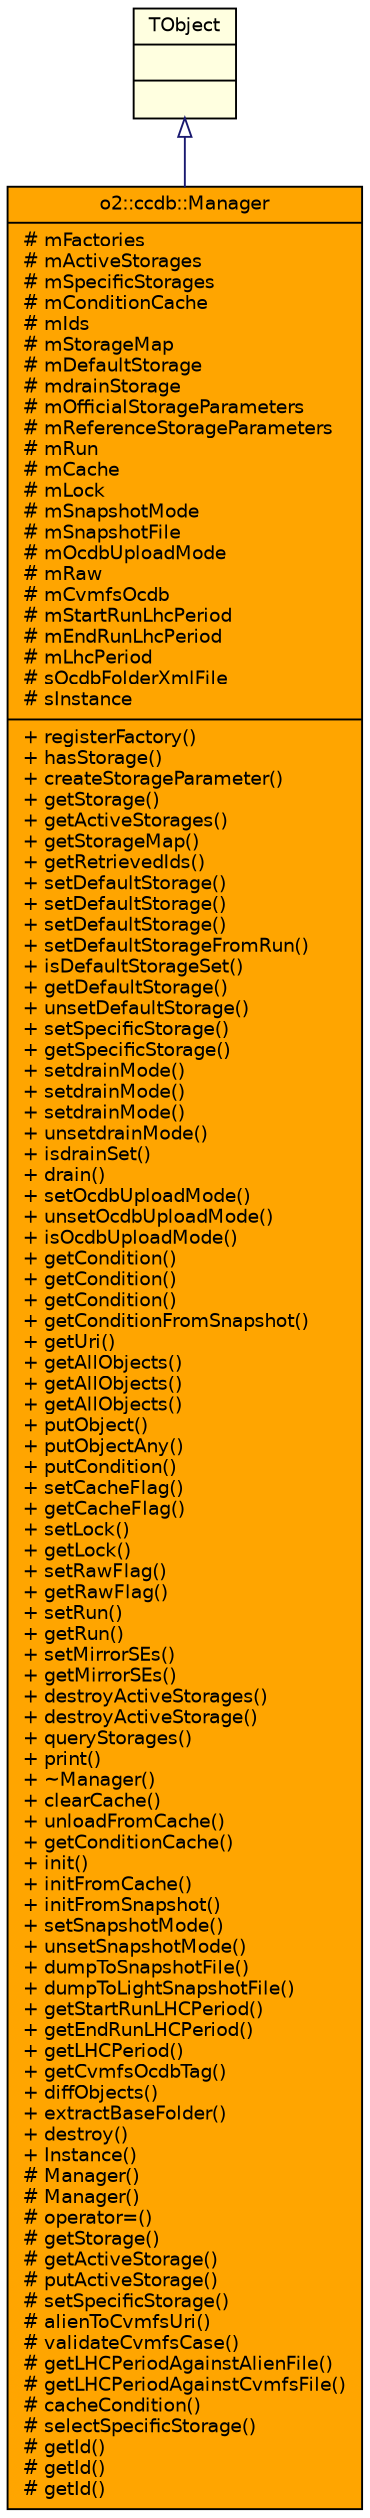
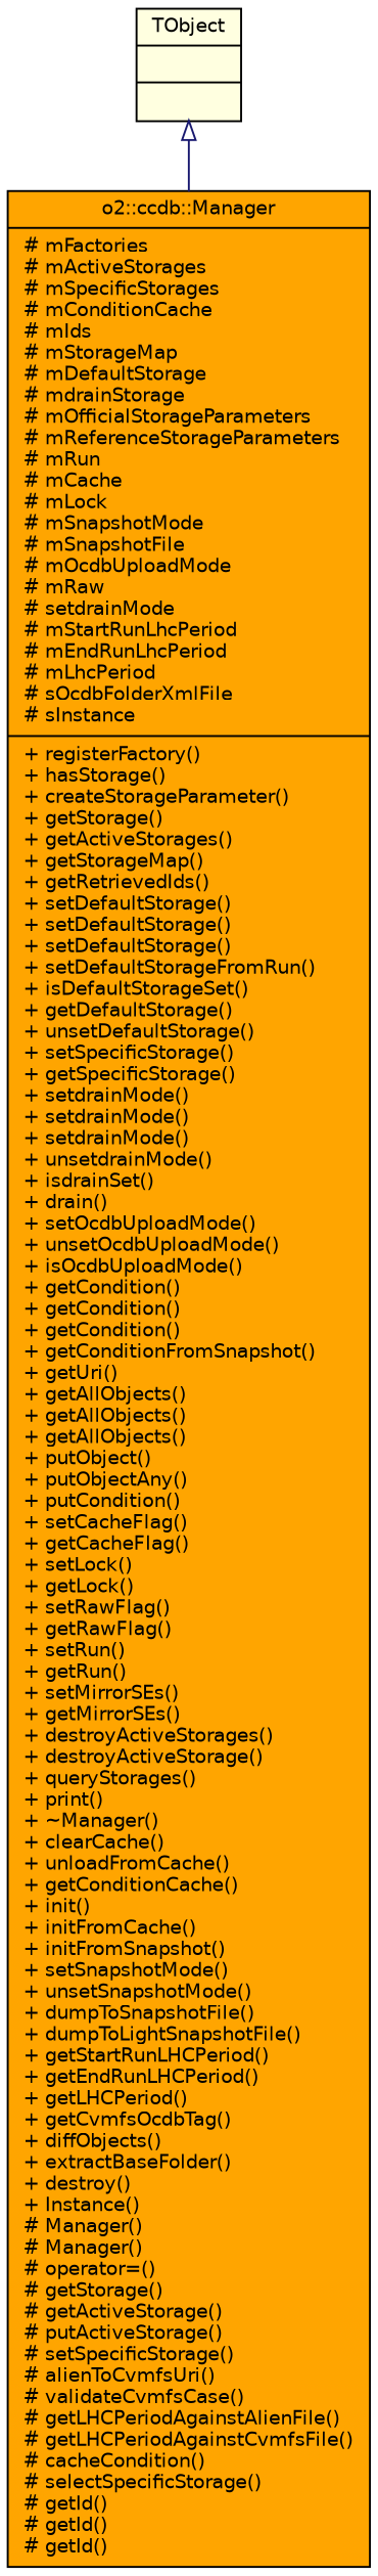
  digraph {
    node [color=black fontname=Helvetica fontsize=10 shape=record style=filled]
-   n1 [fillcolor=orange fontcolor=black height=0.2 label="{o2::ccdb::Manager\n|# mFactories\l# mActiveStorages\l# mSpecificStorages\l# mConditionCache\l# mIds\l# mStorageMap\l# mDefaultStorage\l# mdrainStorage\l# mOfficialStorageParameters\l# mReferenceStorageParameters\l# mRun\l# mCache\l# mLock\l# mSnapshotMode\l# mSnapshotFile\l# mOcdbUploadMode\l# mRaw\l# mCvmfsOcdb\l# mStartRunLhcPeriod\l# mEndRunLhcPeriod\l# mLhcPeriod\l# sOcdbFolderXmlFile\l# sInstance\l|+ registerFactory()\l+ hasStorage()\l+ createStorageParameter()\l+ getStorage()\l+ getActiveStorages()\l+ getStorageMap()\l+ getRetrievedIds()\l+ setDefaultStorage()\l+ setDefaultStorage()\l+ setDefaultStorage()\l+ setDefaultStorageFromRun()\l+ isDefaultStorageSet()\l+ getDefaultStorage()\l+ unsetDefaultStorage()\l+ setSpecificStorage()\l+ getSpecificStorage()\l+ setdrainMode()\l+ setdrainMode()\l+ setdrainMode()\l+ unsetdrainMode()\l+ isdrainSet()\l+ drain()\l+ setOcdbUploadMode()\l+ unsetOcdbUploadMode()\l+ isOcdbUploadMode()\l+ getCondition()\l+ getCondition()\l+ getCondition()\l+ getConditionFromSnapshot()\l+ getUri()\l+ getAllObjects()\l+ getAllObjects()\l+ getAllObjects()\l+ putObject()\l+ putObjectAny()\l+ putCondition()\l+ setCacheFlag()\l+ getCacheFlag()\l+ setLock()\l+ getLock()\l+ setRawFlag()\l+ getRawFlag()\l+ setRun()\l+ getRun()\l+ setMirrorSEs()\l+ getMirrorSEs()\l+ destroyActiveStorages()\l+ destroyActiveStorage()\l+ queryStorages()\l+ print()\l+ ~Manager()\l+ clearCache()\l+ unloadFromCache()\l+ getConditionCache()\l+ init()\l+ initFromCache()\l+ initFromSnapshot()\l+ setSnapshotMode()\l+ unsetSnapshotMode()\l+ dumpToSnapshotFile()\l+ dumpToLightSnapshotFile()\l+ getStartRunLHCPeriod()\l+ getEndRunLHCPeriod()\l+ getLHCPeriod()\l+ getCvmfsOcdbTag()\l+ diffObjects()\l+ extractBaseFolder()\l+ destroy()\l+ Instance()\l# Manager()\l# Manager()\l# operator=()\l# getStorage()\l# getActiveStorage()\l# putActiveStorage()\l# setSpecificStorage()\l# alienToCvmfsUri()\l# validateCvmfsCase()\l# getLHCPeriodAgainstAlienFile()\l# getLHCPeriodAgainstCvmfsFile()\l# cacheCondition()\l# selectSpecificStorage()\l# getId()\l# getId()\l# getId()\l}" width=0.4]
+   n1 [fillcolor=orange fontcolor=black height=0.2 label="{o2::ccdb::Manager\n|# mFactories\l# mActiveStorages\l# mSpecificStorages\l# mConditionCache\l# mIds\l# mStorageMap\l# mDefaultStorage\l# mdrainStorage\l# mOfficialStorageParameters\l# mReferenceStorageParameters\l# mRun\l# mCache\l# mLock\l# mSnapshotMode\l# mSnapshotFile\l# mOcdbUploadMode\l# mRaw\l# setdrainMode\l# mStartRunLhcPeriod\l# mEndRunLhcPeriod\l# mLhcPeriod\l# sOcdbFolderXmlFile\l# sInstance\l|+ registerFactory()\l+ hasStorage()\l+ createStorageParameter()\l+ getStorage()\l+ getActiveStorages()\l+ getStorageMap()\l+ getRetrievedIds()\l+ setDefaultStorage()\l+ setDefaultStorage()\l+ setDefaultStorage()\l+ setDefaultStorageFromRun()\l+ isDefaultStorageSet()\l+ getDefaultStorage()\l+ unsetDefaultStorage()\l+ setSpecificStorage()\l+ getSpecificStorage()\l+ setdrainMode()\l+ setdrainMode()\l+ setdrainMode()\l+ unsetdrainMode()\l+ isdrainSet()\l+ drain()\l+ setOcdbUploadMode()\l+ unsetOcdbUploadMode()\l+ isOcdbUploadMode()\l+ getCondition()\l+ getCondition()\l+ getCondition()\l+ getConditionFromSnapshot()\l+ getUri()\l+ getAllObjects()\l+ getAllObjects()\l+ getAllObjects()\l+ putObject()\l+ putObjectAny()\l+ putCondition()\l+ setCacheFlag()\l+ getCacheFlag()\l+ setLock()\l+ getLock()\l+ setRawFlag()\l+ getRawFlag()\l+ setRun()\l+ getRun()\l+ setMirrorSEs()\l+ getMirrorSEs()\l+ destroyActiveStorages()\l+ destroyActiveStorage()\l+ queryStorages()\l+ print()\l+ ~Manager()\l+ clearCache()\l+ unloadFromCache()\l+ getConditionCache()\l+ init()\l+ initFromCache()\l+ initFromSnapshot()\l+ setSnapshotMode()\l+ unsetSnapshotMode()\l+ dumpToSnapshotFile()\l+ dumpToLightSnapshotFile()\l+ getStartRunLHCPeriod()\l+ getEndRunLHCPeriod()\l+ getLHCPeriod()\l+ getCvmfsOcdbTag()\l+ diffObjects()\l+ extractBaseFolder()\l+ destroy()\l+ Instance()\l# Manager()\l# Manager()\l# operator=()\l# getStorage()\l# getActiveStorage()\l# putActiveStorage()\l# setSpecificStorage()\l# alienToCvmfsUri()\l# validateCvmfsCase()\l# getLHCPeriodAgainstAlienFile()\l# getLHCPeriodAgainstCvmfsFile()\l# cacheCondition()\l# selectSpecificStorage()\l# getId()\l# getId()\l# getId()\l}" width=0.4]
    n2 [height=0.2 label="{TObject\n||}" width=0.4 fillcolor=lightyellow]
    n2 -> n1 [arrowtail=onormal color=midnightblue dir=back fontname=Helvetica fontsize=10 labelfontname=Helvetica labelfontsize=10 style=solid]
  }
